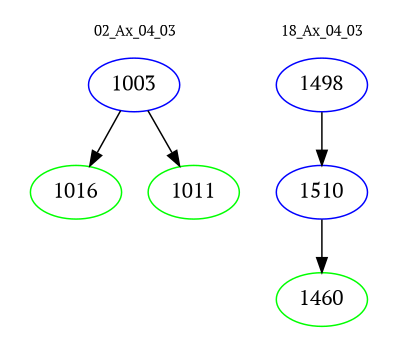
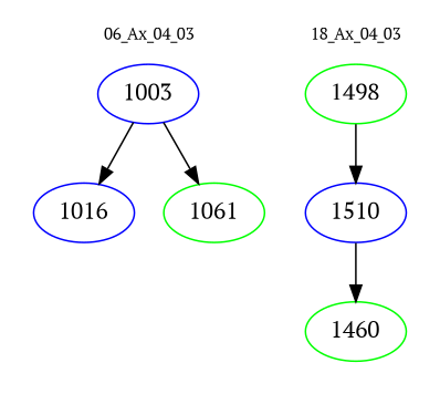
  digraph {
    fontname="PT Serif"
    node [color=blue fontname="PT Serif"]
    edge [color=black fontname="PT Serif"]
    n1 [label=1003]
-   n2 [color=green label=1016]
-   n3 [color=green label=1011]
-   n4 [label=1498]
+   n2 [label=1016]
+   n3 [color=green label=1061]
+   n4 [color=green label=1498]
    n5 [color=green label=1460]
    n6 [label=1510]
    subgraph cluster_1 {
      color=white
      fontsize=10
-     label="02_Ax_04_03"
+     label="06_Ax_04_03"
      n1
      n2
      n3
    }
    subgraph cluster_2 {
      color=white
      fontsize=10
      label="18_Ax_04_03"
      n4
      n5
      n6
    }
    n1 -> n2
    n1 -> n3
    n4 -> n6
    n6 -> n5
  }
